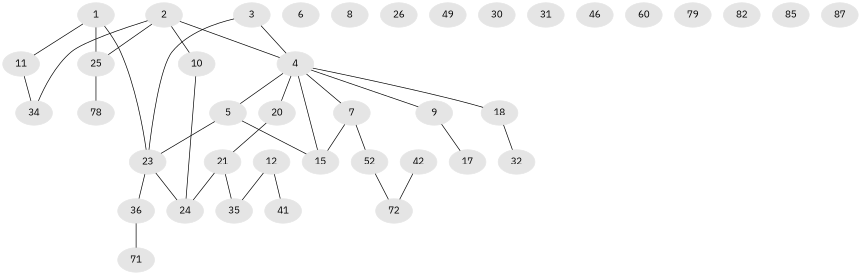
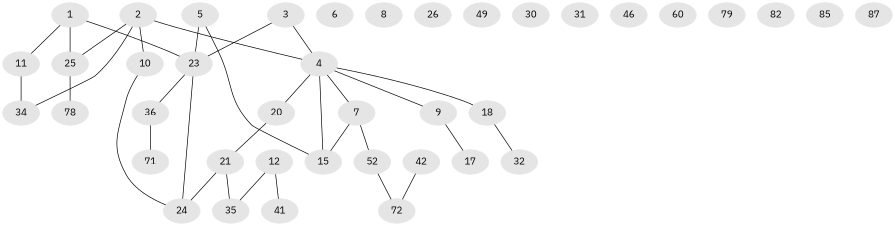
  graph {
    fontname="IBM Plex Sans"
    node [color=gray90 fontname="IBM Plex Sans" style=filled]
    edge [fontname="IBM Plex Sans"]
    1 [super="+43+61"]
    11 [super="+14"]
    23 [super="+88+57"]
    25 [super="+62"]
    34 [super="+49+59"]
    24 [super="+53"]
    36 [super="+76"]
    78
    2 [super="+86+64+22"]
    4 [super="+13"]
    10 [super="+47+50"]
    5 [super="+45+16+33"]
    7 [super="+58+65"]
    9 [super="+28"]
    15 [super="+44"]
    18 [super="+51"]
    20 [super="+37"]
    3 [super="+54"]
    52
    17
    32
    21 [super="+89"]
    6
    72 [super="+83"]
    8
    12 [super="+27"]
    35 [super="+69+38"]
    41 [super="+66"]
    71 [super="+75"]
    26
    n31 [label=49]
    30 [super="+39+56"]
    31
    42 [super="+77"]
    46
    60 [super="+80"]
    79
    82
    85
    87
    1 -- 11
    1 -- 23
    1 -- 25
    11 -- 34
    23 -- 24
    23 -- 36
    25 -- 78
    36 -- 71
    2 -- 25
    2 -- 34
    2 -- 4
    2 -- 10
-   4 -- 5
    4 -- 7
    4 -- 9
    4 -- 15
    4 -- 18
    4 -- 20
    10 -- 24
    5 -- 23
    5 -- 15
    7 -- 15
    7 -- 52
    9 -- 17
    18 -- 32
    20 -- 21
    3 -- 23
    3 -- 4
    52 -- 72
    21 -- 24
    21 -- 35
    12 -- 35
    12 -- 41
    42 -- 72
  }
